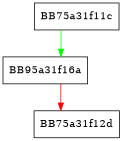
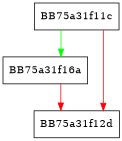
  digraph {
    splines=ortho
    node [shape=box]
    edge [color=red]
    BB75a31f11c
-   BB75a31f16a [label=BB95a31f16a]
+   BB75a31f16a
    BB75a31f12d
    BB75a31f11c -> BB75a31f16a [color=green]
+   BB75a31f11c -> BB75a31f12d
    BB75a31f16a -> BB75a31f12d
  }
